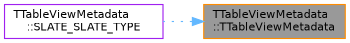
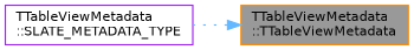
  digraph {
    rankdir=RL
    node [fontname=Helvetica fontsize=10 shape=box style=filled]
    n1 [color=darkorange fillcolor=grey60 fontcolor=black height=0.2 label="TTableViewMetadata\l::TTableViewMetadata" width=0.4]
-   n2 [color=purple fillcolor=white height=0.2 label="TTableViewMetadata\l::SLATE_SLATE_TYPE" width=0.4]
+   n2 [color=purple fillcolor=white height=0.2 label="TTableViewMetadata\l::SLATE_METADATA_TYPE" width=0.4]
    n1 -> n2 [color=steelblue1 dir=back fontname=Helvetica fontsize=10 labelfontname=Helvetica labelfontsize=10 style=dotted]
  }
